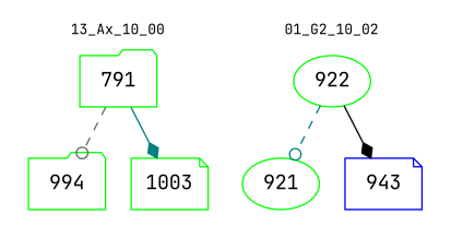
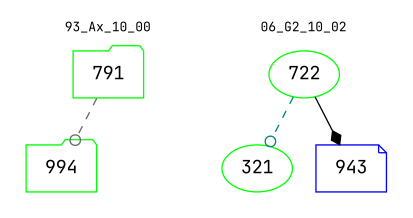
  digraph {
    fontname="JetBrains Mono"
    node [color=green fontname="JetBrains Mono" shape=folder]
    edge [arrowhead=odot color=teal fontname="JetBrains Mono" style=dashed]
    n1 [label=791]
    n2 [label=994]
-   n3 [label=1003 shape=note]
-   n4 [label=922 shape=ellipse]
-   n5 [label=921 shape=ellipse]
+   n4 [label=722 shape=ellipse]
+   n5 [label=321 shape=ellipse]
    n6 [color=blue label=943 shape=note]
    subgraph cluster_1 {
      color=white
      fontsize=10
-     label="13_Ax_10_00"
+     label="93_Ax_10_00"
      n1
      n2
-     n3
    }
    subgraph cluster_2 {
      color=white
      fontsize=10
-     label="01_G2_10_02"
+     label="06_G2_10_02"
      n4
      n5
      n6
    }
    n1 -> n2 [color=gray40]
-   n1 -> n3 [arrowhead=diamond style=solid]
    n4 -> n5
    n4 -> n6 [arrowhead=diamond color=black style=solid]
  }
